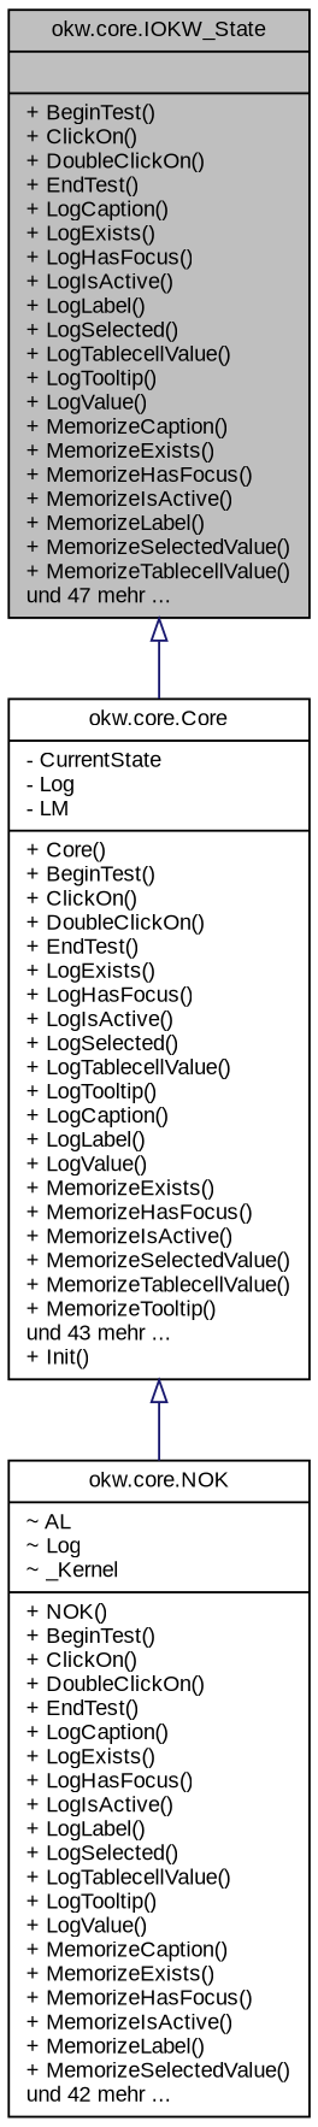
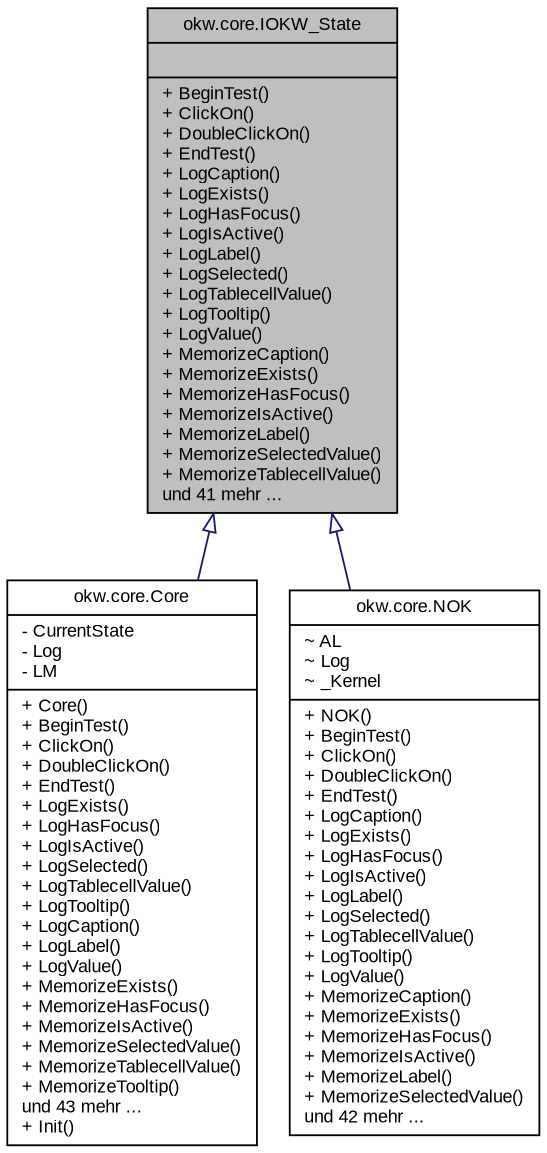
  digraph {
    fontname="Liberation Sans"
    node [color=black fillcolor=white fontname="Liberation Sans" fontsize=10 shape=record style=filled]
    edge [arrowtail=onormal color=midnightblue dir=back fontname="Liberation Sans" fontsize=10 labelfontname=Helvetica labelfontsize=10 style=solid]
-   n1 [fillcolor=grey75 fontcolor=black height=0.2 label="{okw.core.IOKW_State\n||+ BeginTest()\l+ ClickOn()\l+ DoubleClickOn()\l+ EndTest()\l+ LogCaption()\l+ LogExists()\l+ LogHasFocus()\l+ LogIsActive()\l+ LogLabel()\l+ LogSelected()\l+ LogTablecellValue()\l+ LogTooltip()\l+ LogValue()\l+ MemorizeCaption()\l+ MemorizeExists()\l+ MemorizeHasFocus()\l+ MemorizeIsActive()\l+ MemorizeLabel()\l+ MemorizeSelectedValue()\l+ MemorizeTablecellValue()\lund 47 mehr ...\l}" width=0.4]
+   n1 [fillcolor=grey75 fontcolor=black height=0.2 label="{okw.core.IOKW_State\n||+ BeginTest()\l+ ClickOn()\l+ DoubleClickOn()\l+ EndTest()\l+ LogCaption()\l+ LogExists()\l+ LogHasFocus()\l+ LogIsActive()\l+ LogLabel()\l+ LogSelected()\l+ LogTablecellValue()\l+ LogTooltip()\l+ LogValue()\l+ MemorizeCaption()\l+ MemorizeExists()\l+ MemorizeHasFocus()\l+ MemorizeIsActive()\l+ MemorizeLabel()\l+ MemorizeSelectedValue()\l+ MemorizeTablecellValue()\lund 41 mehr ...\l}" width=0.4]
    n2 [height=0.2 label="{okw.core.Core\n|- CurrentState\l- Log\l- LM\l|+ Core()\l+ BeginTest()\l+ ClickOn()\l+ DoubleClickOn()\l+ EndTest()\l+ LogExists()\l+ LogHasFocus()\l+ LogIsActive()\l+ LogSelected()\l+ LogTablecellValue()\l+ LogTooltip()\l+ LogCaption()\l+ LogLabel()\l+ LogValue()\l+ MemorizeExists()\l+ MemorizeHasFocus()\l+ MemorizeIsActive()\l+ MemorizeSelectedValue()\l+ MemorizeTablecellValue()\l+ MemorizeTooltip()\lund 43 mehr ...\l+ Init()\l}" width=0.4]
    n3 [height=0.2 label="{okw.core.NOK\n|~ AL\l~ Log\l~ _Kernel\l|+ NOK()\l+ BeginTest()\l+ ClickOn()\l+ DoubleClickOn()\l+ EndTest()\l+ LogCaption()\l+ LogExists()\l+ LogHasFocus()\l+ LogIsActive()\l+ LogLabel()\l+ LogSelected()\l+ LogTablecellValue()\l+ LogTooltip()\l+ LogValue()\l+ MemorizeCaption()\l+ MemorizeExists()\l+ MemorizeHasFocus()\l+ MemorizeIsActive()\l+ MemorizeLabel()\l+ MemorizeSelectedValue()\lund 42 mehr ...\l}" width=0.4]
    n1 -> n2
-   n2 -> n3
+   n1 -> n3
  }
